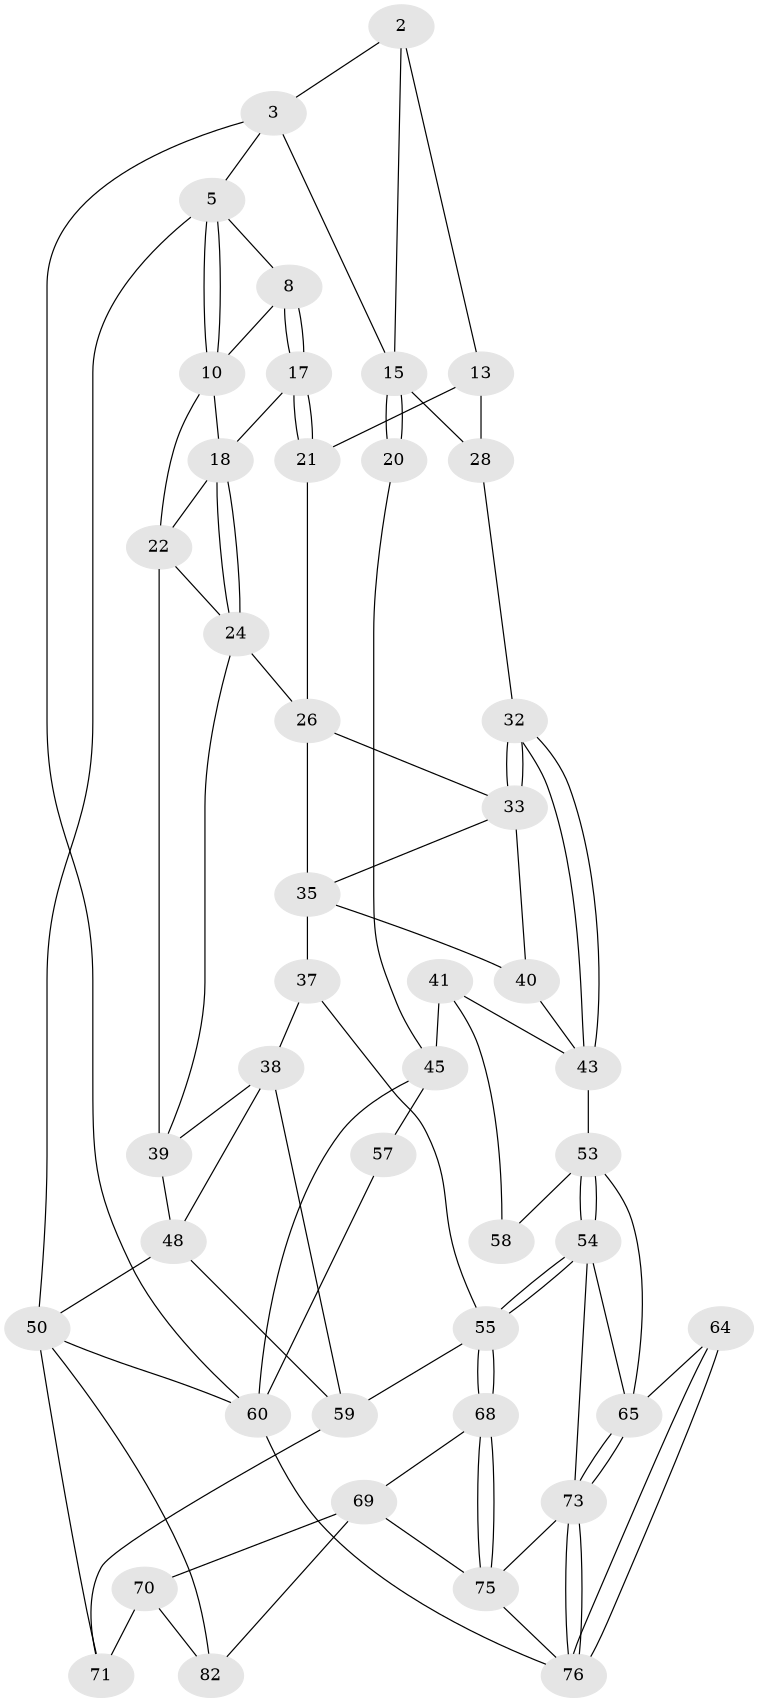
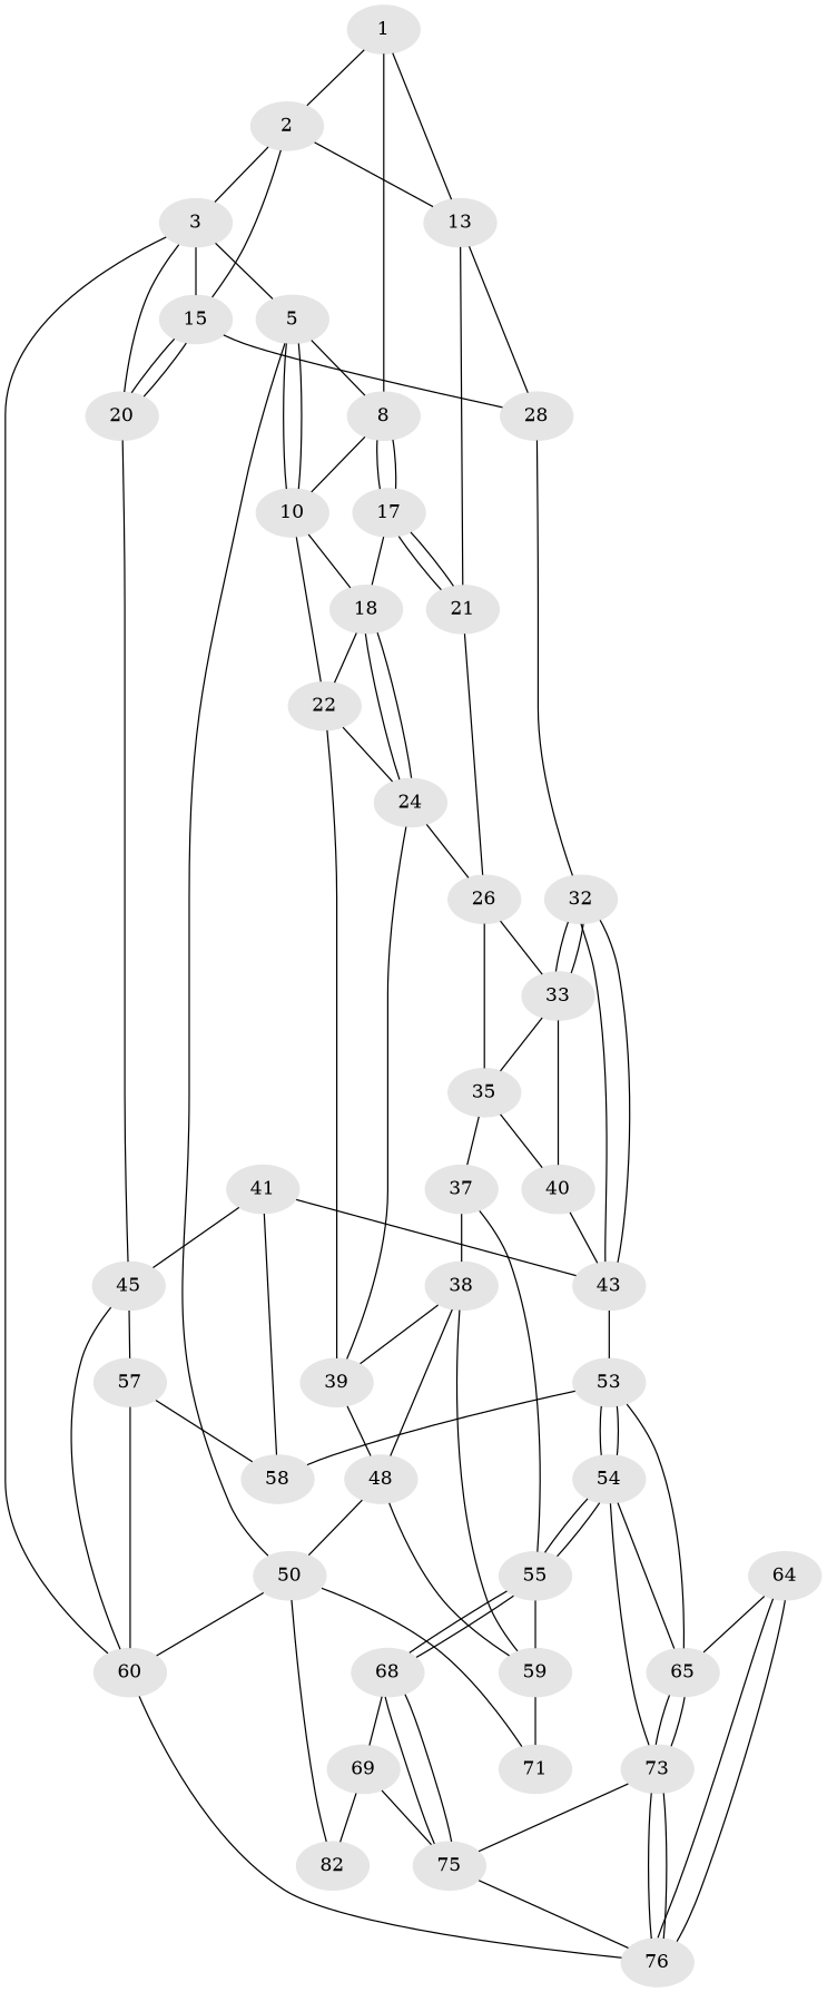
  graph {
    node [color=gray90 style=filled]
+   1 [super="+7"]
    2 [super="+12"]
    8 [super="+9"]
    13 [super="+14"]
    3 [super="+4"]
    15 [super="+16"]
    10 [super="+11"]
    17
    21
    28 [super="+29"]
    5 [super="+6"]
    20 [super="+30"]
    60 [super="+61"]
    50 [super="+51"]
    45 [super="+46"]
    76 [super="+77"]
    18 [super="+19"]
    22 [super="+23"]
    71 [super="+78"]
    82
    24 [super="+25"]
    39 [super="+44"]
    26 [super="+27"]
    32
    57 [super="+63"]
    33 [super="+34"]
    35 [super="+36"]
    48 [super="+49"]
    40
    37
    43 [super="+52"]
    41 [super="+42"]
    58
    53 [super="+62"]
    38 [super="+47"]
    55 [super="+56"]
    59 [super="+67"]
    68
    54 [super="+72"]
    65 [super="+66"]
    73 [super="+74"]
    75 [super="+79"]
    69 [super="+80"]
    64
-   70 [super="+81"]
+   1 -- 2
+   1 -- 8
+   1 -- 13
    2 -- 13
    2 -- 3
    2 -- 15
    8 -- 10
    8 -- 17
    8 -- 17
    13 -- 21
    13 -- 28
    3 -- 15
    3 -- 5
+   3 -- 20
    3 -- 60
    15 -- 28
    15 -- 20
    15 -- 20
    10 -- 18
    10 -- 22
    17 -- 21
    17 -- 21
    17 -- 18
    21 -- 26
    28 -- 32
    5 -- 8
    5 -- 10
    5 -- 10
    5 -- 50
    20 -- 45
    60 -- 76
    50 -- 60
    50 -- 71
    50 -- 82
    45 -- 60
    45 -- 57
    18 -- 22
    18 -- 24
    18 -- 24
    22 -- 24
    22 -- 39
    24 -- 39
    24 -- 26
    39 -- 48
    26 -- 33
    26 -- 35
    32 -- 33
    32 -- 33
    32 -- 43
    32 -- 43
    57 -- 60
+   57 -- 58
    33 -- 35
    33 -- 40
    35 -- 40
    35 -- 37
    48 -- 50
    48 -- 59
    40 -- 43
    37 -- 38
    37 -- 55
    43 -- 53
    41 -- 45
    41 -- 43
    41 -- 58
    53 -- 58
    53 -- 54
    53 -- 54
    53 -- 65
    38 -- 39
    38 -- 48
    38 -- 59
    55 -- 59
    55 -- 68
    55 -- 68
    59 -- 71
    68 -- 75
    68 -- 75
    68 -- 69
    54 -- 55
    54 -- 55
    54 -- 65
    54 -- 73
    65 -- 73
    65 -- 73
    73 -- 76
    73 -- 76
    73 -- 75
    75 -- 76
    69 -- 82
    69 -- 75
-   69 -- 70
    64 -- 76
    64 -- 76
    64 -- 65
-   70 -- 71 [weight=2]
-   70 -- 82
  }
